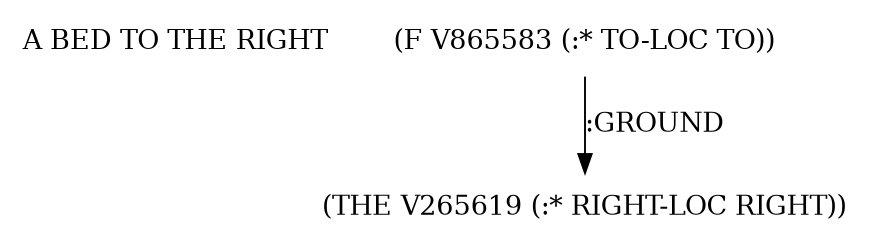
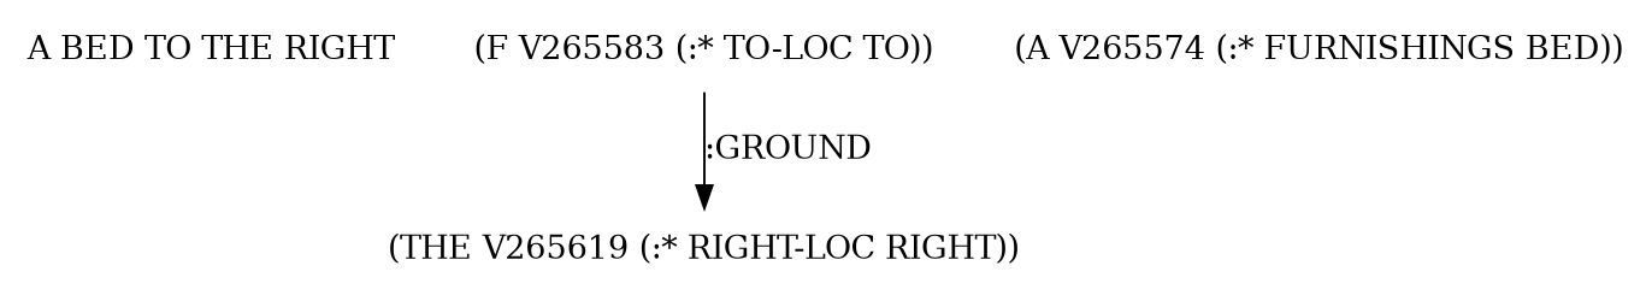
  digraph {
    node [shape=none]
    "A BED TO THE RIGHT"
-   n2 [label="(F V865583 (:* TO-LOC TO))"]
+   n2 [label="(F V265583 (:* TO-LOC TO))"]
    n3 [label="(THE V265619 (:* RIGHT-LOC RIGHT))"]
+   n4 [label="(A V265574 (:* FURNISHINGS BED))"]
    n2 -> n3 [label=":GROUND"]
  }
